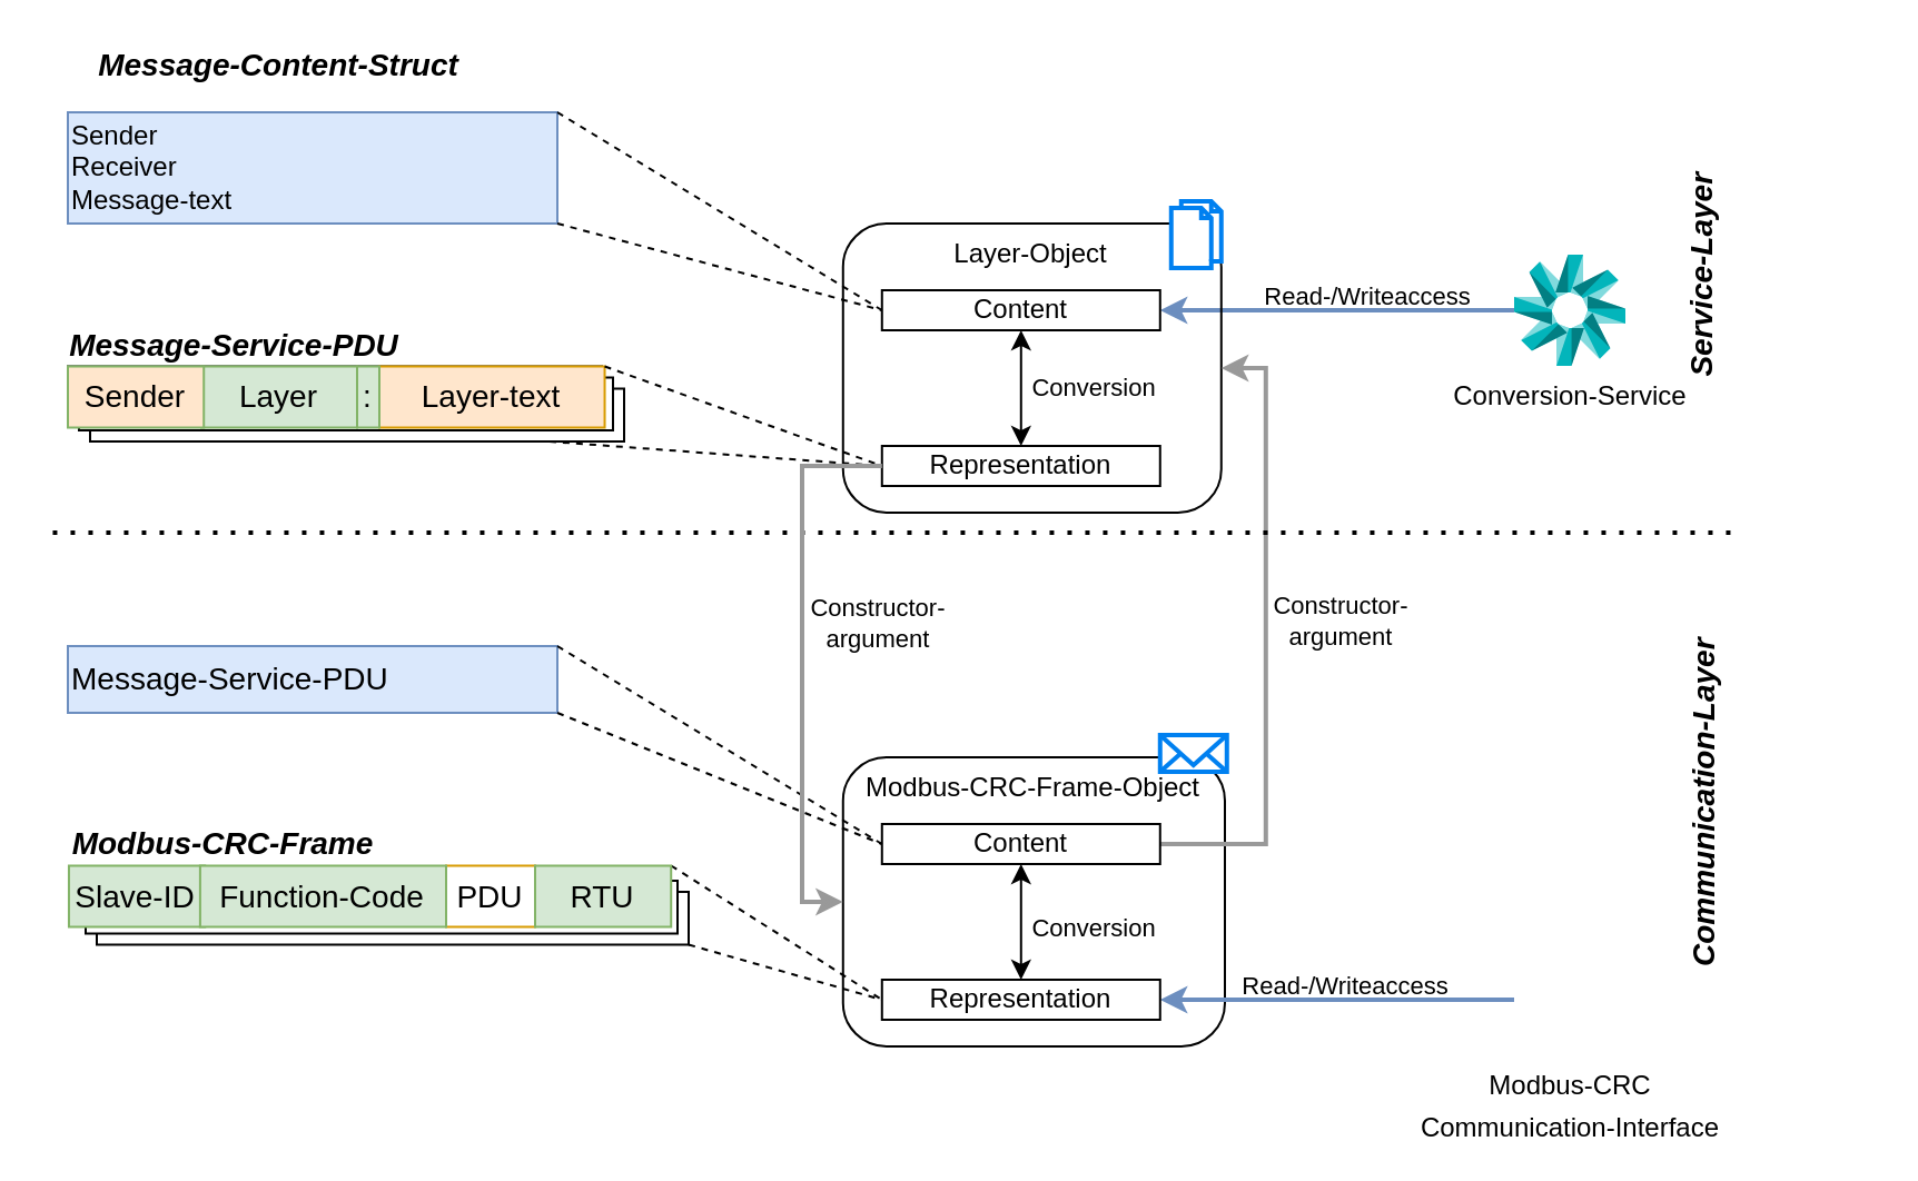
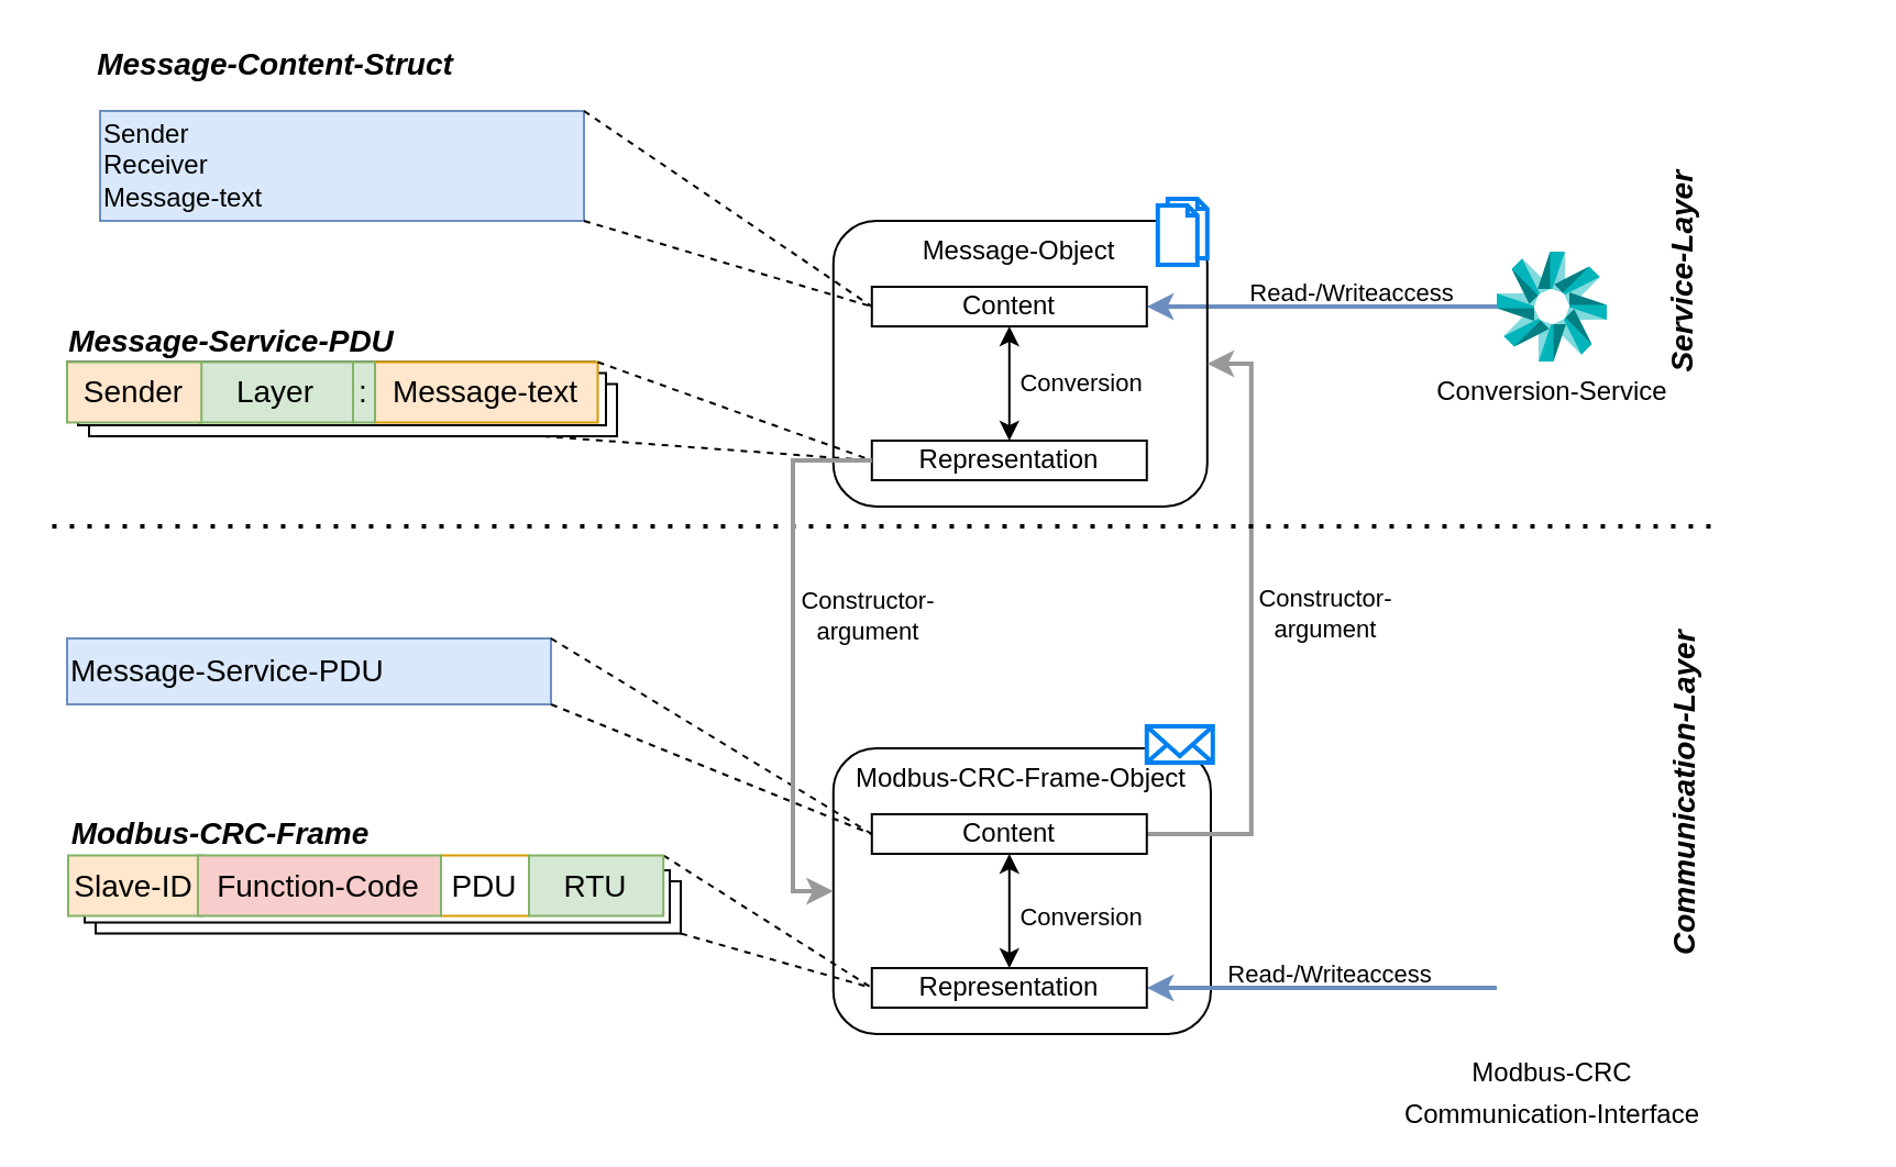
  <mxCell id="0" />
  <mxCell id="1" parent="0" />
  <mxCell id="2" value="" style="group" parent="1" vertex="1" connectable="0"><mxGeometry x="60" y="148" width="220" height="50" as="geometry" /></mxCell>
  <mxCell id="3" value="" style="verticalLabelPosition=bottom;verticalAlign=top;html=1;shape=mxgraph.basic.layered_rect;dx=10;outlineConnect=0;whiteSpace=wrap;align=left;" parent="2" vertex="1"><mxGeometry x="-30" y="16.25" width="250" height="33.75" as="geometry" /></mxCell>
  <mxCell id="4" value="&lt;b&gt;Message-Service-PDU&lt;/b&gt;" style="text;html=1;align=center;verticalAlign=middle;whiteSpace=wrap;rounded=0;fontSize=14;fontStyle=2" parent="2" vertex="1"><mxGeometry x="-30" y="-2.5" width="150" height="18.75" as="geometry" /></mxCell>
- <mxCell id="5" value="&lt;span style=&quot;font-size: 14px;&quot;&gt;Layer-text&lt;/span&gt;" style="rounded=0;whiteSpace=wrap;html=1;fontSize=14;fillColor=#ffe6cc;strokeColor=#d79b00;" parent="2" vertex="1"><mxGeometry x="110" y="16.25" width="101.27" height="27.5" as="geometry" /></mxCell>
+ <mxCell id="5" value="&lt;span style=&quot;font-size: 14px;&quot;&gt;Message-text&lt;/span&gt;" style="rounded=0;whiteSpace=wrap;html=1;fontSize=14;fillColor=#ffe6cc;strokeColor=#d79b00;" parent="2" vertex="1"><mxGeometry x="110" y="16.25" width="101.27" height="27.5" as="geometry" /></mxCell>
  <mxCell id="6" value="" style="group" parent="2" vertex="1" connectable="0"><mxGeometry x="-30.004" y="16.25" width="140.004" height="27.5" as="geometry" /></mxCell>
  <mxCell id="7" value="&lt;span style=&quot;font-size: 14px;&quot;&gt;Layer&lt;/span&gt;" style="rounded=0;whiteSpace=wrap;html=1;fontSize=14;fillColor=#d5e8d4;strokeColor=#82b366;" parent="6" vertex="1"><mxGeometry x="60.004" width="70" height="27.5" as="geometry" /></mxCell>
  <mxCell id="8" value="&lt;span style=&quot;font-size: 14px;&quot;&gt;:&lt;/span&gt;" style="rounded=0;whiteSpace=wrap;html=1;fontSize=14;fillColor=#d5e8d4;strokeColor=#82b366;" parent="6" vertex="1"><mxGeometry x="130.004" width="10" height="27.5" as="geometry" /></mxCell>
  <mxCell id="9" value="&lt;span style=&quot;font-size: 14px; font-weight: normal;&quot;&gt;Sender&lt;/span&gt;" style="rounded=0;whiteSpace=wrap;html=1;fontSize=14;fillColor=#ffe6cc;strokeColor=#82b366;fontStyle=1;" parent="6" vertex="1"><mxGeometry width="61.111" height="27.5" as="geometry" /></mxCell>
  <mxCell id="10" style="edgeStyle=orthogonalEdgeStyle;rounded=0;orthogonalLoop=1;jettySize=auto;html=1;entryX=1;entryY=0.5;entryDx=0;entryDy=0;fillColor=#dae8fc;strokeColor=#6c8ebf;endArrow=classic;endFill=1;strokeWidth=2;" parent="1" source="12" target="17" edge="1"><mxGeometry relative="1" as="geometry" /></mxCell>
  <mxCell id="11" value="Read-/Writeaccess" style="edgeLabel;html=1;align=center;verticalAlign=middle;resizable=0;points=[];labelBackgroundColor=none;" parent="10" vertex="1" connectable="0"><mxGeometry x="-0.228" y="2" relative="1" as="geometry"><mxPoint x="-6" y="-9" as="offset" /></mxGeometry></mxCell>
  <mxCell id="12" value="Conversion-Service" style="outlineConnect=0;dashed=0;verticalLabelPosition=bottom;verticalAlign=top;align=center;html=1;shape=mxgraph.aws3.chime;fillColor=#03B5BB;gradientColor=none;" parent="1" vertex="1"><mxGeometry x="680" y="114" width="50" height="50" as="geometry" /></mxCell>
  <mxCell id="13" value="" style="group" parent="1" vertex="1" connectable="0"><mxGeometry x="378.39" y="90" width="179.61" height="200" as="geometry" /></mxCell>
- <mxCell id="14" value="Layer-Object" style="rounded=1;whiteSpace=wrap;html=1;verticalAlign=top;fillColor=none;" parent="13" vertex="1"><mxGeometry y="10" width="170" height="130" as="geometry" /></mxCell>
+ <mxCell id="14" value="Message-Object" style="rounded=1;whiteSpace=wrap;html=1;verticalAlign=top;fillColor=none;" parent="13" vertex="1"><mxGeometry y="10" width="170" height="130" as="geometry" /></mxCell>
  <mxCell id="15" value="" style="edgeStyle=orthogonalEdgeStyle;rounded=0;orthogonalLoop=1;jettySize=auto;html=1;startArrow=classic;startFill=1;" parent="13" source="17" target="18" edge="1"><mxGeometry relative="1" as="geometry" /></mxCell>
  <mxCell id="16" value="Conversion" style="edgeLabel;html=1;align=center;verticalAlign=middle;resizable=0;points=[];labelBackgroundColor=none;" parent="15" vertex="1" connectable="0"><mxGeometry x="0.042" relative="1" as="geometry"><mxPoint x="32" y="-2" as="offset" /></mxGeometry></mxCell>
  <mxCell id="17" value="Content" style="rounded=0;whiteSpace=wrap;html=1;fillColor=none;" parent="13" vertex="1"><mxGeometry x="17.5" y="40" width="125" height="18" as="geometry" /></mxCell>
  <mxCell id="18" value="Representation" style="rounded=0;whiteSpace=wrap;html=1;fillColor=none;" parent="13" vertex="1"><mxGeometry x="17.5" y="110" width="125" height="18" as="geometry" /></mxCell>
  <mxCell id="19" value="" style="html=1;verticalLabelPosition=bottom;align=center;labelBackgroundColor=#ffffff;verticalAlign=top;strokeWidth=2;strokeColor=#0080F0;shadow=0;dashed=0;shape=mxgraph.ios7.icons.documents;" parent="13" vertex="1"><mxGeometry x="147.5" width="22.5" height="30" as="geometry" /></mxCell>
  <mxCell id="20" value="" style="endArrow=none;dashed=1;html=1;rounded=0;entryX=0;entryY=0.5;entryDx=0;entryDy=0;" parent="1" target="18" edge="1"><mxGeometry width="50" height="50" relative="1" as="geometry"><mxPoint x="246.47" y="198" as="sourcePoint" /><mxPoint x="389.79" y="208.88" as="targetPoint" /></mxGeometry></mxCell>
  <mxCell id="21" value="" style="endArrow=none;dashed=1;html=1;rounded=0;exitX=1;exitY=0;exitDx=0;exitDy=0;entryX=0;entryY=0.5;entryDx=0;entryDy=0;" parent="1" source="5" target="18" edge="1"><mxGeometry width="50" height="50" relative="1" as="geometry"><mxPoint x="138.23" y="268" as="sourcePoint" /><mxPoint x="390.72" y="208.88" as="targetPoint" /></mxGeometry></mxCell>
  <mxCell id="22" value="&lt;b&gt;Message-Content-Struct&lt;/b&gt;" style="text;html=1;align=center;verticalAlign=middle;whiteSpace=wrap;rounded=0;fontSize=14;fontStyle=2" parent="1" vertex="1"><mxGeometry x="35" y="20" width="180" height="18.75" as="geometry" /></mxCell>
- <mxCell id="23" value="Sender&lt;div&gt;Receiver&lt;/div&gt;&lt;div style=&quot;&quot;&gt;Message-text&lt;/div&gt;" style="rounded=0;whiteSpace=wrap;html=1;align=left;fillColor=#dae8fc;strokeColor=#6c8ebf;" parent="1" vertex="1"><mxGeometry x="30" y="50" width="220" height="50" as="geometry" /></mxCell>
+ <mxCell id="23" value="Sender&lt;div&gt;Receiver&lt;/div&gt;&lt;div style=&quot;&quot;&gt;Message-text&lt;/div&gt;" style="rounded=0;whiteSpace=wrap;html=1;align=left;fillColor=#dae8fc;strokeColor=#6c8ebf;" parent="1" vertex="1"><mxGeometry x="45" y="50" width="220" height="50" as="geometry" /></mxCell>
  <mxCell id="24" value="" style="endArrow=none;dashed=1;html=1;rounded=0;entryX=0;entryY=0.5;entryDx=0;entryDy=0;exitX=1;exitY=1;exitDx=0;exitDy=0;" parent="1" source="23" target="17" edge="1"><mxGeometry width="50" height="50" relative="1" as="geometry"><mxPoint x="265.47" y="137" as="sourcePoint" /><mxPoint x="415" y="148" as="targetPoint" /></mxGeometry></mxCell>
  <mxCell id="25" value="" style="endArrow=none;dashed=1;html=1;rounded=0;exitX=1;exitY=0;exitDx=0;exitDy=0;entryX=0;entryY=0.5;entryDx=0;entryDy=0;" parent="1" source="23" target="17" edge="1"><mxGeometry width="50" height="50" relative="1" as="geometry"><mxPoint x="260" y="103" as="sourcePoint" /><mxPoint x="415" y="148" as="targetPoint" /></mxGeometry></mxCell>
  <mxCell id="26" value="" style="group" parent="1" vertex="1" connectable="0"><mxGeometry x="564.3" y="407.96" width="241.41" height="100.07" as="geometry" /></mxCell>
  <mxCell id="27" value="&lt;span style=&quot;font-weight: normal;&quot;&gt;&lt;font style=&quot;font-size: 12px;&quot;&gt;Modbus-CRC&lt;/font&gt;&lt;/span&gt;&lt;div&gt;&lt;span style=&quot;font-weight: normal;&quot;&gt;&lt;font style=&quot;font-size: 12px;&quot;&gt;Communication-Interface&lt;/font&gt;&lt;/span&gt;&lt;/div&gt;" style="text;html=1;align=center;verticalAlign=top;whiteSpace=wrap;rounded=0;strokeColor=none;fontStyle=1;fontSize=16;movable=1;resizable=1;rotatable=1;deletable=1;editable=1;locked=0;connectable=1;" parent="26" vertex="1"><mxGeometry x="21" y="62.04" width="241.41" height="31.07" as="geometry" /></mxCell>
  <mxCell id="28" value="" style="shape=image;html=1;verticalAlign=top;verticalLabelPosition=bottom;labelBackgroundColor=#ffffff;imageAspect=0;aspect=fixed;image=https://cdn1.iconfinder.com/data/icons/computer-hardware-cute-style-vol-1/52/cable__datacable__wire__data__usb__cord__plug-128.png;movable=1;resizable=1;rotatable=1;deletable=1;editable=1;locked=0;connectable=1;" parent="26" vertex="1"><mxGeometry x="115.7" y="15.04" width="52" height="52" as="geometry" /></mxCell>
  <mxCell id="29" value="Modbus-CRC-Frame-Object" style="rounded=1;whiteSpace=wrap;html=1;verticalAlign=top;fillColor=none;" parent="1" vertex="1"><mxGeometry x="378.39" y="340" width="171.61" height="130" as="geometry" /></mxCell>
  <mxCell id="30" value="" style="edgeStyle=orthogonalEdgeStyle;rounded=0;orthogonalLoop=1;jettySize=auto;html=1;startArrow=classic;startFill=1;" parent="1" source="34" target="37" edge="1"><mxGeometry relative="1" as="geometry" /></mxCell>
  <mxCell id="31" value="Conversion" style="edgeLabel;html=1;align=center;verticalAlign=middle;resizable=0;points=[];fontColor=default;labelBackgroundColor=none;" parent="30" vertex="1" connectable="0"><mxGeometry x="0.042" relative="1" as="geometry"><mxPoint x="32" y="1" as="offset" /></mxGeometry></mxCell>
  <mxCell id="32" style="edgeStyle=orthogonalEdgeStyle;rounded=0;orthogonalLoop=1;jettySize=auto;html=1;exitX=1;exitY=0.5;exitDx=0;exitDy=0;entryX=1;entryY=0.5;entryDx=0;entryDy=0;strokeWidth=2;strokeColor=#999999;" parent="1" source="34" target="14" edge="1"><mxGeometry relative="1" as="geometry" /></mxCell>
  <mxCell id="33" value="Constructor-&lt;div&gt;argument&lt;/div&gt;" style="edgeLabel;html=1;align=center;verticalAlign=middle;resizable=0;points=[];labelBackgroundColor=none;" parent="32" vertex="1" connectable="0"><mxGeometry x="0.048" y="-3" relative="1" as="geometry"><mxPoint x="30" as="offset" /></mxGeometry></mxCell>
  <mxCell id="34" value="Content" style="rounded=0;whiteSpace=wrap;html=1;fillColor=none;" parent="1" vertex="1"><mxGeometry x="395.89" y="370" width="125" height="18" as="geometry" /></mxCell>
  <mxCell id="35" style="edgeStyle=orthogonalEdgeStyle;rounded=0;orthogonalLoop=1;jettySize=auto;html=1;entryX=0;entryY=0.5;entryDx=0;entryDy=0;fillColor=#dae8fc;strokeColor=#6c8ebf;strokeWidth=2;startArrow=classic;startFill=1;endArrow=none;endFill=0;" parent="1" source="37" target="28" edge="1"><mxGeometry relative="1" as="geometry" /></mxCell>
  <mxCell id="36" value="Read-/Writeaccess" style="edgeLabel;html=1;align=center;verticalAlign=middle;resizable=0;points=[];labelBackgroundColor=none;" parent="35" vertex="1" connectable="0"><mxGeometry x="0.047" y="1" relative="1" as="geometry"><mxPoint y="-6" as="offset" /></mxGeometry></mxCell>
  <mxCell id="37" value="Representation" style="rounded=0;whiteSpace=wrap;html=1;fillColor=none;" parent="1" vertex="1"><mxGeometry x="395.89" y="440" width="125" height="18" as="geometry" /></mxCell>
  <mxCell id="38" value="" style="endArrow=none;dashed=1;html=1;rounded=0;entryX=0;entryY=0.5;entryDx=0;entryDy=0;exitX=0;exitY=0;exitDx=276;exitDy=33.75;exitPerimeter=0;" parent="1" source="46" target="37" edge="1"><mxGeometry width="50" height="50" relative="1" as="geometry"><mxPoint x="246.47" y="438" as="sourcePoint" /><mxPoint x="389.79" y="448.88" as="targetPoint" /></mxGeometry></mxCell>
  <mxCell id="39" value="" style="endArrow=none;dashed=1;html=1;rounded=0;exitX=1;exitY=0;exitDx=0;exitDy=0;entryX=0;entryY=0.5;entryDx=0;entryDy=0;" parent="1" source="48" target="37" edge="1"><mxGeometry width="50" height="50" relative="1" as="geometry"><mxPoint x="271.27" y="404.25" as="sourcePoint" /><mxPoint x="390.72" y="448.88" as="targetPoint" /></mxGeometry></mxCell>
  <mxCell id="40" value="&lt;span style=&quot;font-size: 14px; text-align: center;&quot;&gt;Message-Service-PDU&lt;/span&gt;" style="rounded=0;whiteSpace=wrap;html=1;align=left;fillColor=#dae8fc;strokeColor=#6c8ebf;" parent="1" vertex="1"><mxGeometry x="30" y="290" width="220" height="30" as="geometry" /></mxCell>
  <mxCell id="41" value="" style="endArrow=none;dashed=1;html=1;rounded=0;entryX=0;entryY=0.5;entryDx=0;entryDy=0;exitX=1;exitY=1;exitDx=0;exitDy=0;" parent="1" source="40" target="34" edge="1"><mxGeometry width="50" height="50" relative="1" as="geometry"><mxPoint x="265.47" y="377" as="sourcePoint" /><mxPoint x="415" y="388" as="targetPoint" /></mxGeometry></mxCell>
  <mxCell id="42" value="" style="endArrow=none;dashed=1;html=1;rounded=0;exitX=1;exitY=0;exitDx=0;exitDy=0;entryX=0;entryY=0.5;entryDx=0;entryDy=0;" parent="1" source="40" target="34" edge="1"><mxGeometry width="50" height="50" relative="1" as="geometry"><mxPoint x="260" y="343" as="sourcePoint" /><mxPoint x="415" y="388" as="targetPoint" /></mxGeometry></mxCell>
  <mxCell id="43" value="" style="html=1;verticalLabelPosition=bottom;align=center;labelBackgroundColor=#ffffff;verticalAlign=top;strokeWidth=2;strokeColor=#0080F0;shadow=0;dashed=0;shape=mxgraph.ios7.icons.mail;fillColor=#FFFFFF;gradientColor=none;" parent="1" vertex="1"><mxGeometry x="520.89" y="330" width="30" height="16.5" as="geometry" /></mxCell>
  <mxCell id="44" value="" style="group" parent="1" vertex="1" connectable="0"><mxGeometry x="20" y="370" width="290" height="52.5" as="geometry" /></mxCell>
  <mxCell id="45" value="" style="group" parent="44" vertex="1" connectable="0"><mxGeometry x="70" y="2.5" width="220" height="50" as="geometry" /></mxCell>
  <mxCell id="46" value="" style="verticalLabelPosition=bottom;verticalAlign=top;html=1;shape=mxgraph.basic.layered_rect;dx=10;outlineConnect=0;whiteSpace=wrap;align=left;" parent="45" vertex="1"><mxGeometry x="-57" y="18" width="276" height="33.75" as="geometry" /></mxCell>
  <mxCell id="47" value="&lt;span style=&quot;font-size: 14px;&quot;&gt;PDU&lt;/span&gt;" style="rounded=0;whiteSpace=wrap;html=1;fontSize=14;fillColor=#ffffff;strokeColor=#d79b00;" parent="45" vertex="1"><mxGeometry x="110" y="16.25" width="40" height="27.5" as="geometry" /></mxCell>
  <mxCell id="48" value="&lt;span style=&quot;font-size: 14px;&quot;&gt;RTU&lt;/span&gt;" style="rounded=0;whiteSpace=wrap;html=1;fontSize=14;fillColor=#d5e8d4;strokeColor=#82b366;" parent="45" vertex="1"><mxGeometry x="149.996" y="16.25" width="61.111" height="27.5" as="geometry" /></mxCell>
  <mxCell id="49" value="" style="group" parent="45" vertex="1" connectable="0"><mxGeometry x="-59.524" y="16.25" width="169.524" height="27.5" as="geometry" /></mxCell>
- <mxCell id="50" value="&lt;span style=&quot;font-size: 14px;&quot;&gt;Slave-ID&lt;/span&gt;" style="rounded=0;whiteSpace=wrap;html=1;fontSize=14;fillColor=#d5e8d4;strokeColor=#82b366;" parent="49" vertex="1"><mxGeometry width="61.111" height="27.5" as="geometry" /></mxCell>
- <mxCell id="51" value="&lt;span style=&quot;font-size: 14px;&quot;&gt;Function-Code&lt;/span&gt;" style="rounded=0;whiteSpace=wrap;html=1;fontSize=14;fillColor=#d5e8d4;strokeColor=#82b366;" parent="49" vertex="1"><mxGeometry x="58.974" width="110.55" height="27.5" as="geometry" /></mxCell>
+ <mxCell id="50" value="&lt;span style=&quot;font-size: 14px;&quot;&gt;Slave-ID&lt;/span&gt;" style="rounded=0;whiteSpace=wrap;html=1;fontSize=14;fillColor=#ffe6cc;strokeColor=#82b366;" parent="49" vertex="1"><mxGeometry width="61.111" height="27.5" as="geometry" /></mxCell>
+ <mxCell id="51" value="&lt;span style=&quot;font-size: 14px;&quot;&gt;Function-Code&lt;/span&gt;" style="rounded=0;whiteSpace=wrap;html=1;fontSize=14;fillColor=#f8cecc;strokeColor=#82b366;" parent="49" vertex="1"><mxGeometry x="58.974" width="110.55" height="27.5" as="geometry" /></mxCell>
  <mxCell id="52" value="&lt;b&gt;Modbus-CRC-Frame&lt;/b&gt;" style="text;html=1;align=center;verticalAlign=middle;whiteSpace=wrap;rounded=0;fontSize=14;fontStyle=2" parent="44" vertex="1"><mxGeometry x="10.48" width="140.48" height="18.75" as="geometry" /></mxCell>
  <mxCell id="53" value="" style="group" parent="1" vertex="1" connectable="0"><mxGeometry x="23.23" y="219" width="756.77" height="37.5" as="geometry" /></mxCell>
  <mxCell id="54" value="" style="endArrow=none;dashed=1;html=1;dashPattern=1 3;strokeWidth=2;rounded=0;" parent="53" edge="1"><mxGeometry width="50" height="50" relative="1" as="geometry"><mxPoint y="20" as="sourcePoint" /><mxPoint x="756.77" y="20" as="targetPoint" /></mxGeometry></mxCell>
  <mxCell id="55" style="edgeStyle=orthogonalEdgeStyle;rounded=0;orthogonalLoop=1;jettySize=auto;html=1;exitX=0;exitY=0.5;exitDx=0;exitDy=0;entryX=0;entryY=0.5;entryDx=0;entryDy=0;strokeColor=#999999;strokeWidth=2;" parent="1" source="18" target="29" edge="1"><mxGeometry relative="1" as="geometry"><Array as="points"><mxPoint x="360" y="209" /><mxPoint x="360" y="405" /></Array></mxGeometry></mxCell>
  <mxCell id="56" value="Constructor-&lt;div&gt;argument&lt;/div&gt;" style="edgeLabel;html=1;align=center;verticalAlign=middle;resizable=0;points=[];labelBackgroundColor=none;" parent="55" vertex="1" connectable="0"><mxGeometry x="-0.129" y="3" relative="1" as="geometry"><mxPoint x="30" y="-3" as="offset" /></mxGeometry></mxCell>
  <mxCell id="57" value="&lt;b&gt;Communication-Layer&lt;/b&gt;" style="text;html=1;align=center;verticalAlign=middle;whiteSpace=wrap;rounded=0;fontSize=14;fontStyle=2;rotation=-90;" parent="1" vertex="1"><mxGeometry x="690" y="351.25" width="150" height="18.75" as="geometry" /></mxCell>
  <mxCell id="58" value="&lt;b&gt;Service-Layer&lt;/b&gt;" style="text;html=1;align=center;verticalAlign=middle;whiteSpace=wrap;rounded=0;fontSize=14;fontStyle=2;rotation=-90;" parent="1" vertex="1"><mxGeometry x="710" y="114" width="110" height="18.75" as="geometry" /></mxCell>
